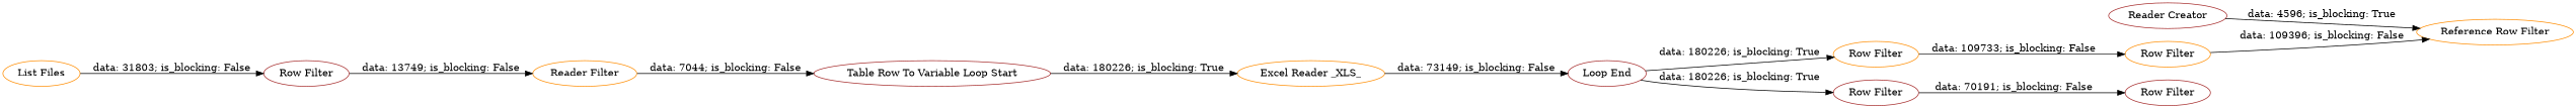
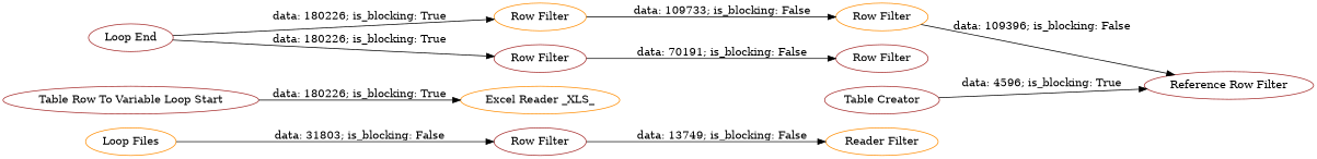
  digraph {
    rankdir=LR
    node [color=brown]
    n1 [color=darkorange label="Reader Filter"]
    n2 [label="Table Row To Variable Loop Start"]
    n3 [color=darkorange label="Excel Reader _XLS_"]
    n4 [label="Loop End"]
    n5 [color=darkorange label="Row Filter"]
    n6 [label="Row Filter"]
    n7 [color=darkorange label="Row Filter"]
    n8 [label="Row Filter"]
-   n9 [color=darkorange label="Reference Row Filter"]
-   n10 [label="Reader Creator"]
+   n9 [label="Reference Row Filter"]
+   n10 [label="Table Creator"]
    n11 [label="Row Filter"]
-   n12 [color=darkorange label="List Files"]
-   n1 -> n2 [label="data: 7044; is_blocking: False"]
+   n12 [color=darkorange label="Loop Files"]
    n2 -> n3 [label="data: 180226; is_blocking: True"]
-   n3 -> n4 [label="data: 73149; is_blocking: False"]
    n4 -> n5 [label="data: 180226; is_blocking: True"]
    n4 -> n6 [label="data: 180226; is_blocking: True"]
    n5 -> n7 [label="data: 109733; is_blocking: False"]
    n6 -> n8 [label="data: 70191; is_blocking: False"]
    n7 -> n9 [label="data: 109396; is_blocking: False"]
    n10 -> n9 [label="data: 4596; is_blocking: True"]
    n11 -> n1 [label="data: 13749; is_blocking: False"]
    n12 -> n11 [label="data: 31803; is_blocking: False"]
  }
